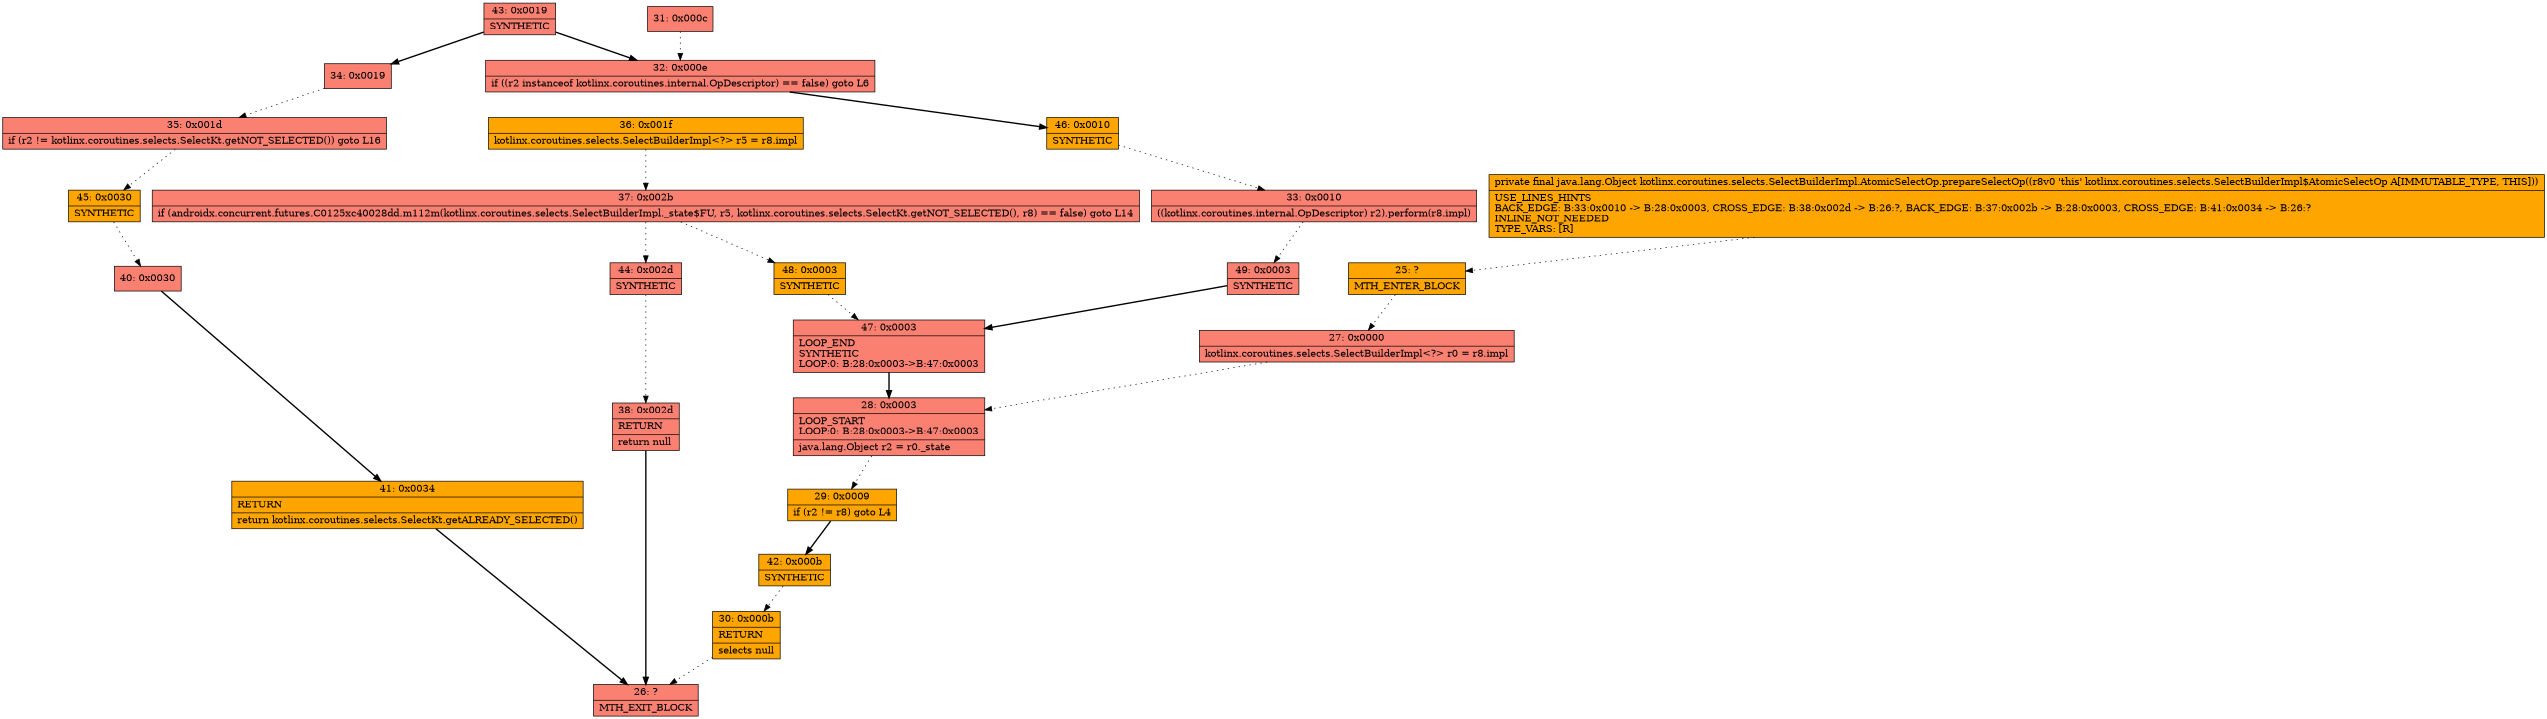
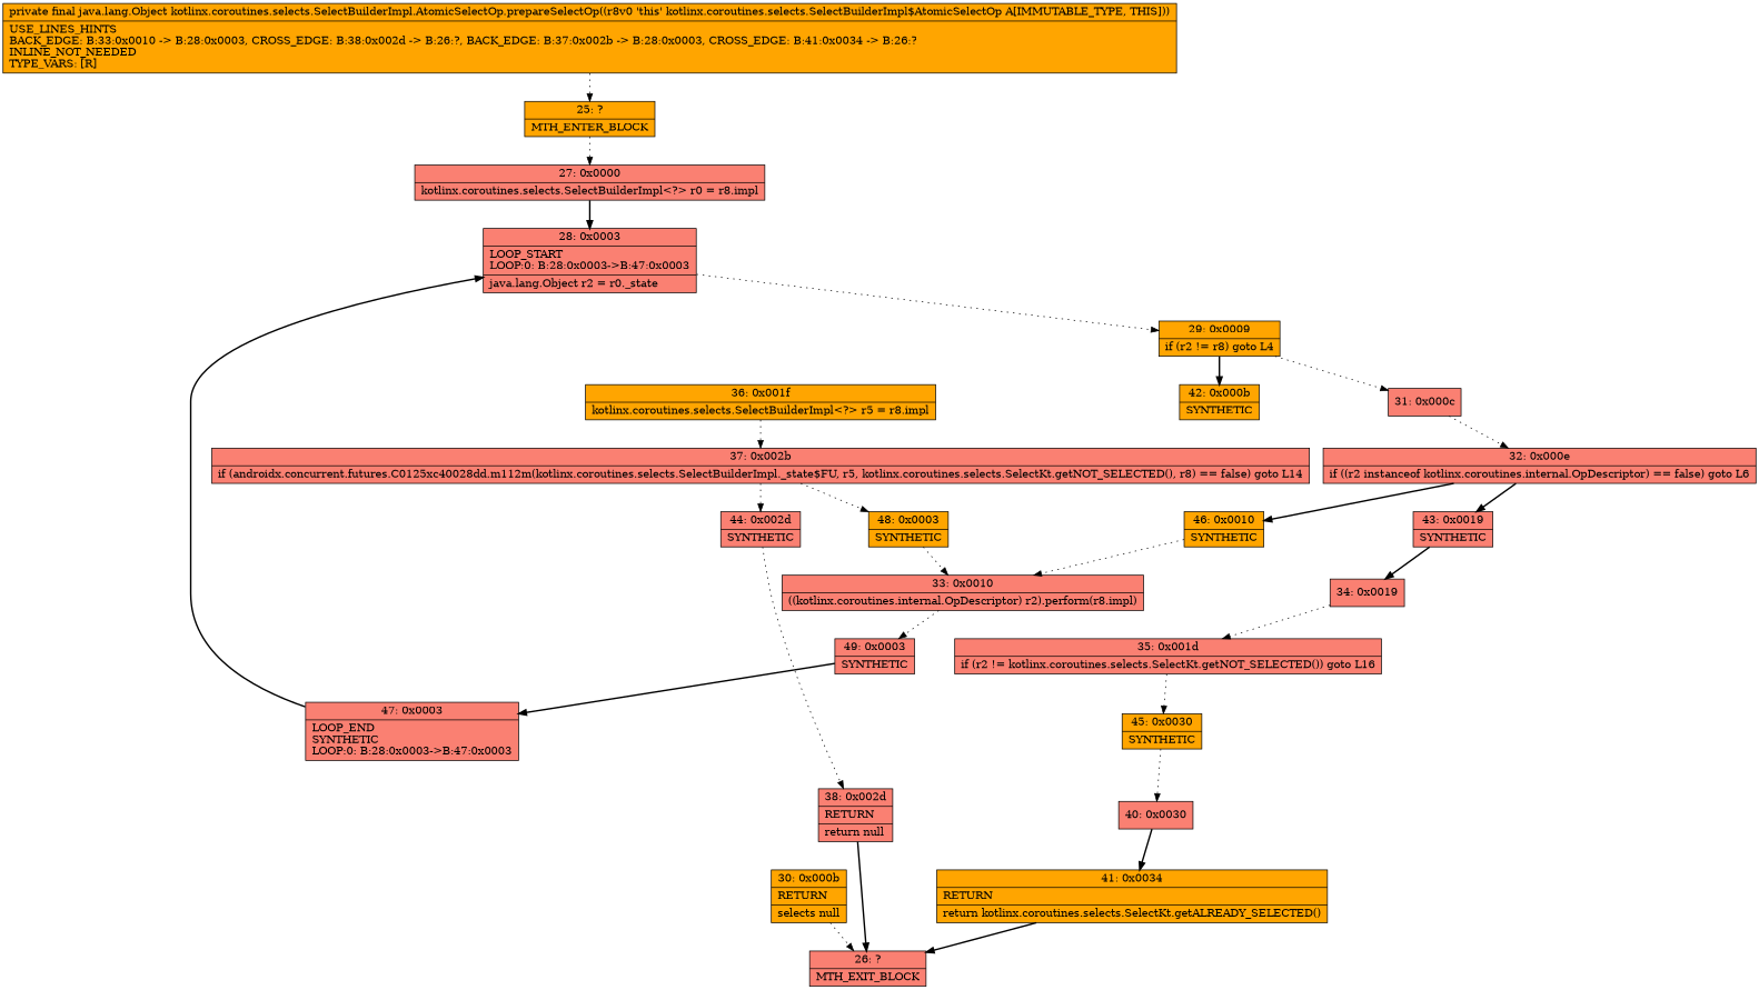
  digraph {
    node [fillcolor=salmon shape=record style=filled]
    edge [style=dotted]
    n1 [fillcolor=orange label="{25\:\ ?|MTH_ENTER_BLOCK\l}"]
    n2 [label="{27\:\ 0x0000|kotlinx.coroutines.selects.SelectBuilderImpl\<?\> r0 = r8.impl\l}"]
    n3 [label="{28\:\ 0x0003|LOOP_START\lLOOP:0: B:28:0x0003\-\>B:47:0x0003\l|java.lang.Object r2 = r0._state\l}"]
    n4 [fillcolor=orange label="{29\:\ 0x0009|if (r2 != r8) goto L4\l}"]
    n5 [label="{31\:\ 0x000c}"]
    n6 [fillcolor=orange label="{42\:\ 0x000b|SYNTHETIC\l}"]
    n7 [label="{32\:\ 0x000e|if ((r2 instanceof kotlinx.coroutines.internal.OpDescriptor) == false) goto L6\l}"]
    n8 [fillcolor=orange label="{30\:\ 0x000b|RETURN\l|selects null\l}"]
    n9 [label="{43\:\ 0x0019|SYNTHETIC\l}"]
    n10 [fillcolor=orange label="{46\:\ 0x0010|SYNTHETIC\l}"]
    n11 [label="{34\:\ 0x0019}"]
    n12 [label="{33\:\ 0x0010|((kotlinx.coroutines.internal.OpDescriptor) r2).perform(r8.impl)\l}"]
    n13 [label="{35\:\ 0x001d|if (r2 != kotlinx.coroutines.selects.SelectKt.getNOT_SELECTED()) goto L16\l}"]
    n14 [fillcolor=orange label="{45\:\ 0x0030|SYNTHETIC\l}"]
    n15 [fillcolor=orange label="{36\:\ 0x001f|kotlinx.coroutines.selects.SelectBuilderImpl\<?\> r5 = r8.impl\l}"]
    n16 [label="{37\:\ 0x002b|if (androidx.concurrent.futures.C0125xc40028dd.m112m(kotlinx.coroutines.selects.SelectBuilderImpl._state$FU, r5, kotlinx.coroutines.selects.SelectKt.getNOT_SELECTED(), r8) == false) goto L14\l}"]
    n17 [label="{40\:\ 0x0030}"]
    n18 [label="{44\:\ 0x002d|SYNTHETIC\l}"]
    n19 [fillcolor=orange label="{48\:\ 0x0003|SYNTHETIC\l}"]
    n20 [label="{38\:\ 0x002d|RETURN\l|return null\l}"]
    n21 [label="{47\:\ 0x0003|LOOP_END\lSYNTHETIC\lLOOP:0: B:28:0x0003\-\>B:47:0x0003\l}"]
    n22 [label="{26\:\ ?|MTH_EXIT_BLOCK\l}"]
    n23 [fillcolor=orange label="{41\:\ 0x0034|RETURN\l|return kotlinx.coroutines.selects.SelectKt.getALREADY_SELECTED()\l}"]
    n24 [label="{49\:\ 0x0003|SYNTHETIC\l}"]
    n25 [fillcolor=orange label="{private final java.lang.Object kotlinx.coroutines.selects.SelectBuilderImpl.AtomicSelectOp.prepareSelectOp((r8v0 'this' kotlinx.coroutines.selects.SelectBuilderImpl$AtomicSelectOp A[IMMUTABLE_TYPE, THIS]))  | USE_LINES_HINTS\lBACK_EDGE: B:33:0x0010 \-\> B:28:0x0003, CROSS_EDGE: B:38:0x002d \-\> B:26:?, BACK_EDGE: B:37:0x002b \-\> B:28:0x0003, CROSS_EDGE: B:41:0x0034 \-\> B:26:?\lINLINE_NOT_NEEDED\lTYPE_VARS: [R]\l}"]
    n1 -> n2
-   n2 -> n3
+   n2 -> n3 [style=bold]
    n3 -> n4
+   n4 -> n5
    n4 -> n6 [style=bold]
    n5 -> n7
-   n6 -> n8
-   n9 -> n7 [style=bold]
+   n7 -> n9 [style=bold]
    n7 -> n10 [style=bold]
    n8 -> n22
    n9 -> n11 [style=bold]
    n10 -> n12
    n11 -> n13
    n12 -> n24
    n13 -> n14
    n14 -> n17
    n15 -> n16
    n16 -> n18
    n16 -> n19
    n17 -> n23 [style=bold]
    n18 -> n20
-   n19 -> n21
+   n19 -> n12
    n20 -> n22 [style=bold]
    n21 -> n3 [style=bold]
    n23 -> n22 [style=bold]
    n24 -> n21 [style=bold]
    n25 -> n1
  }
